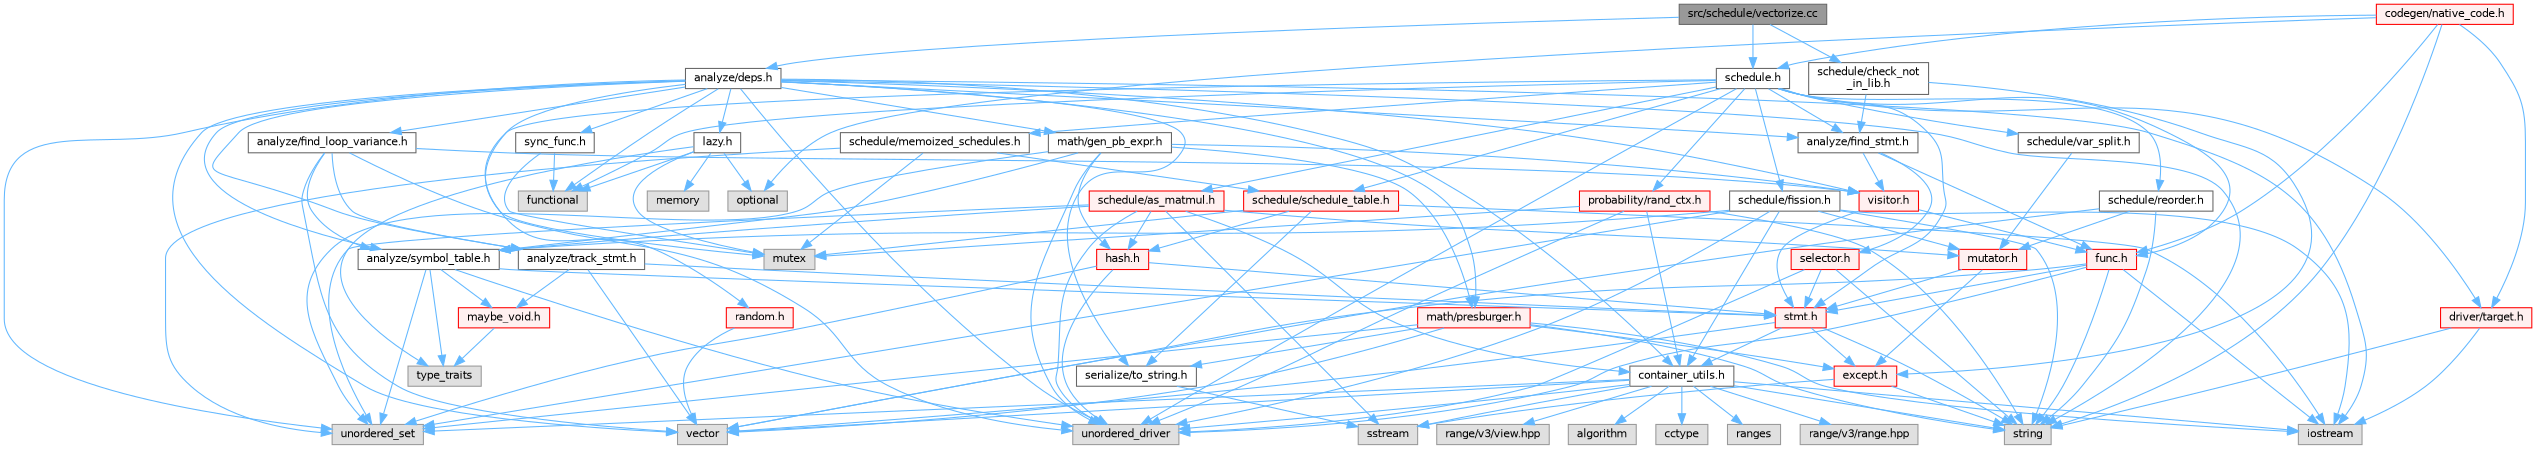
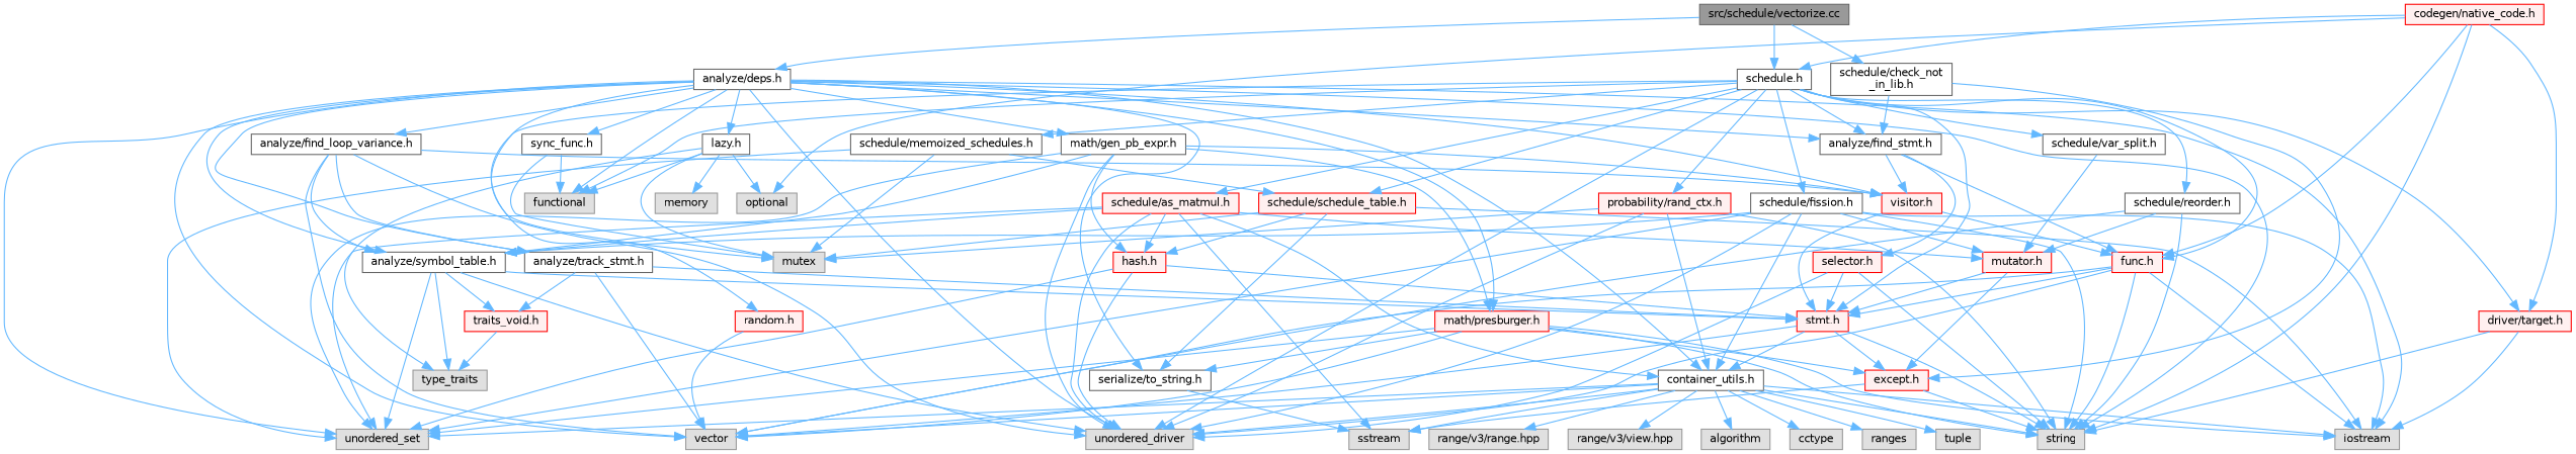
  digraph {
    node [color=grey60 fillcolor="#E0E0E0" fontname=Helvetica fontsize=10 shape=box style=filled]
    edge [color=steelblue1 fontname=Helvetica fontsize=10 labelfontname=Helvetica labelfontsize=10 style=solid]
    n1 [color=gray40 fillcolor=grey60 fontcolor=black height=0.2 label="src/schedule/vectorize.cc" width=0.4]
    n2 [color=grey40 fillcolor=white height=0.2 label="analyze/deps.h" width=0.4]
    n3 [color=grey40 fillcolor=white height=0.2 label="schedule.h" width=0.4]
    n4 [color=grey40 fillcolor=white height=0.2 label="schedule/check_not\l_in_lib.h" width=0.4]
    n5 [height=0.2 label=functional width=0.4]
    n6 [height=0.2 label=iostream width=0.4]
    n7 [height=0.2 label=mutex width=0.4]
    n8 [height=0.2 label=string width=0.4]
    n9 [height=0.2 label=unordered_driver width=0.4]
    n10 [height=0.2 label=unordered_set width=0.4]
    n11 [height=0.2 label=vector width=0.4]
    n12 [color=grey40 fillcolor=white height=0.2 label="analyze/find_loop_variance.h" width=0.4]
    n13 [color=grey40 fillcolor=white height=0.2 label="analyze/symbol_table.h" width=0.4]
    n14 [color=grey40 fillcolor=white height=0.2 label="container_utils.h" width=0.4]
    n15 [color=grey40 fillcolor=white height=0.2 label="analyze/track_stmt.h" width=0.4]
    n16 [color=red fillcolor="#FFF0F0" height=0.2 label="visitor.h" width=0.4]
    n17 [color=grey40 fillcolor=white height=0.2 label="analyze/find_stmt.h" width=0.4]
    n18 [color=grey40 fillcolor=white height=0.2 label="lazy.h" width=0.4]
    n19 [color=grey40 fillcolor=white height=0.2 label="math/gen_pb_expr.h" width=0.4]
    n20 [color=red fillcolor="#FFF0F0" height=0.2 label="math/presburger.h" width=0.4]
    n21 [color=grey40 fillcolor=white height=0.2 label="serialize/to_string.h" width=0.4]
    n22 [color=grey40 fillcolor=white height=0.2 label="sync_func.h" width=0.4]
    n23 [color=red fillcolor="#FFF0F0" height=0.2 label="stmt.h" width=0.4]
    n24 [color=red fillcolor="#FFF0F0" height=0.2 label="func.h" width=0.4]
    n25 [color=red fillcolor="#FFF0F0" height=0.2 label="driver/target.h" width=0.4]
    n26 [color=red fillcolor="#FFF0F0" height=0.2 label="probability/rand_ctx.h" width=0.4]
    n27 [color=red fillcolor="#FFF0F0" height=0.2 label="random.h" width=0.4]
    n28 [color=red fillcolor="#FFF0F0" height=0.2 label="schedule/as_matmul.h" width=0.4]
    n29 [color=grey40 fillcolor=white height=0.2 label="schedule/fission.h" width=0.4]
    n30 [color=grey40 fillcolor=white height=0.2 label="schedule/memoized_schedules.h" width=0.4]
    n31 [color=red fillcolor="#FFF0F0" height=0.2 label="schedule/schedule_table.h" width=0.4]
    n32 [color=grey40 fillcolor=white height=0.2 label="schedule/reorder.h" width=0.4]
    n33 [color=grey40 fillcolor=white height=0.2 label="schedule/var_split.h" width=0.4]
    n34 [color=red fillcolor="#FFF0F0" height=0.2 label="except.h" width=0.4]
    n35 [height=0.2 label=type_traits width=0.4]
-   n36 [color=red fillcolor="#FFF0F0" height=0.2 label="maybe_void.h" width=0.4]
+   n36 [color=red fillcolor="#FFF0F0" height=0.2 label="traits_void.h" width=0.4]
    n37 [height=0.2 label=algorithm width=0.4]
    n38 [height=0.2 label=cctype width=0.4]
    n39 [height=0.2 label=ranges width=0.4]
    n40 [height=0.2 label=sstream width=0.4]
+   n41 [height=0.2 label=tuple width=0.4]
    n42 [height=0.2 label="range/v3/range.hpp" width=0.4]
    n43 [height=0.2 label="range/v3/view.hpp" width=0.4]
    n44 [color=red fillcolor="#FFF0F0" height=0.2 label="selector.h" width=0.4]
    n45 [height=0.2 label=memory width=0.4]
    n46 [height=0.2 label=optional width=0.4]
    n47 [color=red fillcolor="#FFF0F0" height=0.2 label="hash.h" width=0.4]
    n48 [color=red fillcolor="#FFF0F0" height=0.2 label="codegen/native_code.h" width=0.4]
    n49 [color=red fillcolor="#FFF0F0" height=0.2 label="mutator.h" width=0.4]
    n1 -> n2
    n1 -> n3
    n1 -> n4
    n2 -> n5
    n2 -> n6
    n2 -> n7
    n2 -> n8
    n2 -> n9
    n2 -> n10
    n2 -> n11
    n2 -> n12
    n2 -> n13
    n2 -> n14
    n2 -> n15
    n2 -> n16
    n2 -> n17
    n2 -> n18
    n2 -> n19
    n2 -> n20
    n2 -> n21
    n2 -> n22
    n3 -> n5
    n3 -> n9
    n3 -> n17
    n3 -> n23
    n3 -> n24
    n3 -> n25
    n3 -> n26
    n3 -> n27
    n3 -> n28
    n3 -> n29
    n3 -> n30
    n3 -> n31
    n3 -> n32
    n3 -> n33
    n4 -> n17
    n4 -> n34
    n12 -> n9
    n12 -> n11
    n12 -> n13
    n12 -> n15
    n12 -> n16
    n13 -> n9
    n13 -> n10
    n13 -> n23
    n13 -> n35
    n13 -> n36
    n14 -> n6
    n14 -> n8
    n14 -> n9
    n14 -> n10
    n14 -> n11
    n14 -> n37
    n14 -> n38
    n14 -> n39
    n14 -> n40
+   n14 -> n41
    n14 -> n42
    n14 -> n43
    n15 -> n11
    n15 -> n23
    n15 -> n36
    n16 -> n23
    n16 -> n24
    n17 -> n16
    n17 -> n24
    n17 -> n44
    n18 -> n5
    n18 -> n7
    n18 -> n35
    n18 -> n45
    n18 -> n46
    n19 -> n9
    n19 -> n10
    n19 -> n13
    n19 -> n16
    n19 -> n20
    n19 -> n47
    n20 -> n6
    n20 -> n8
    n20 -> n10
    n20 -> n11
    n20 -> n21
    n20 -> n34
    n21 -> n40
    n22 -> n5
    n22 -> n7
    n23 -> n8
    n23 -> n11
    n23 -> n14
    n23 -> n34
    n24 -> n6
    n24 -> n8
    n24 -> n9
    n24 -> n11
    n24 -> n23
    n25 -> n6
    n25 -> n8
    n26 -> n7
    n26 -> n8
    n26 -> n9
    n26 -> n14
    n27 -> n11
    n28 -> n9
    n28 -> n10
    n28 -> n13
    n28 -> n14
    n28 -> n40
    n28 -> n47
    n28 -> n49
    n29 -> n6
    n29 -> n8
    n29 -> n9
    n29 -> n10
    n29 -> n13
    n29 -> n14
    n29 -> n49
    n30 -> n7
    n30 -> n10
    n30 -> n31
    n31 -> n6
    n31 -> n7
    n31 -> n21
    n31 -> n47
    n32 -> n8
    n32 -> n11
    n32 -> n49
    n33 -> n49
    n34 -> n8
    n34 -> n40
    n36 -> n35
    n44 -> n8
    n44 -> n9
    n44 -> n23
    n47 -> n9
    n47 -> n10
    n47 -> n23
    n48 -> n3
    n48 -> n8
    n48 -> n24
    n48 -> n25
    n48 -> n46
    n49 -> n23
    n49 -> n34
  }
